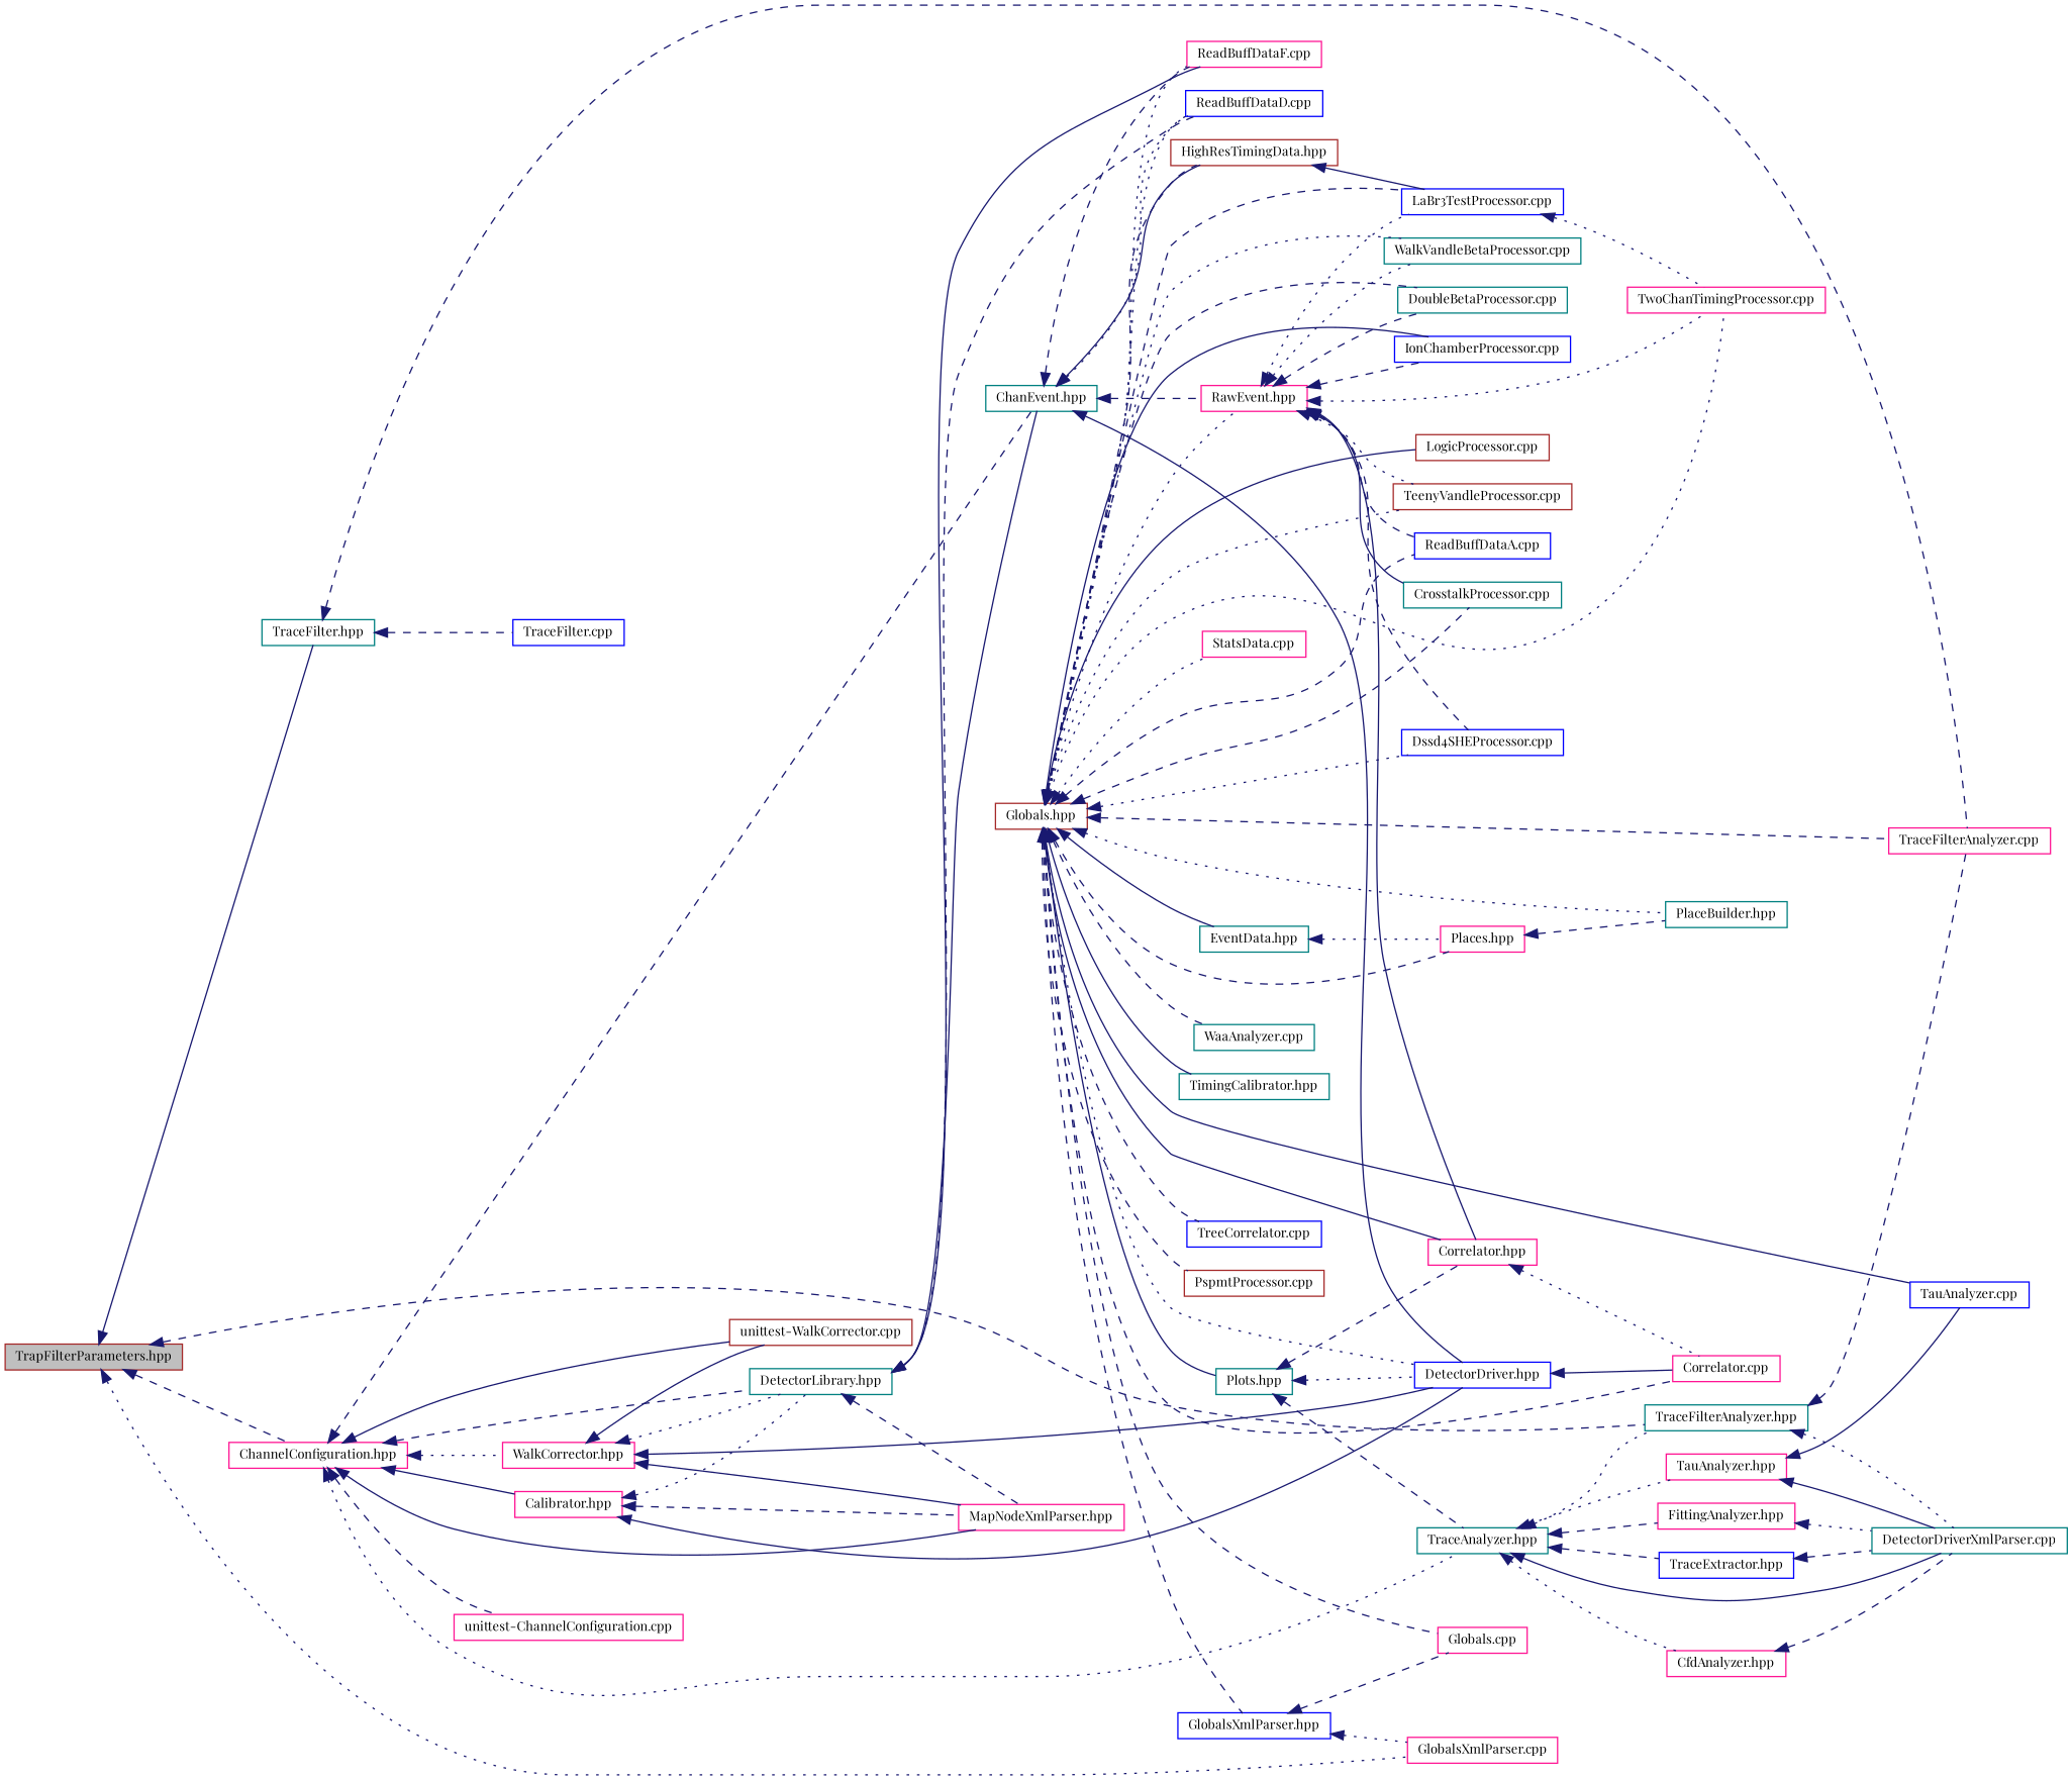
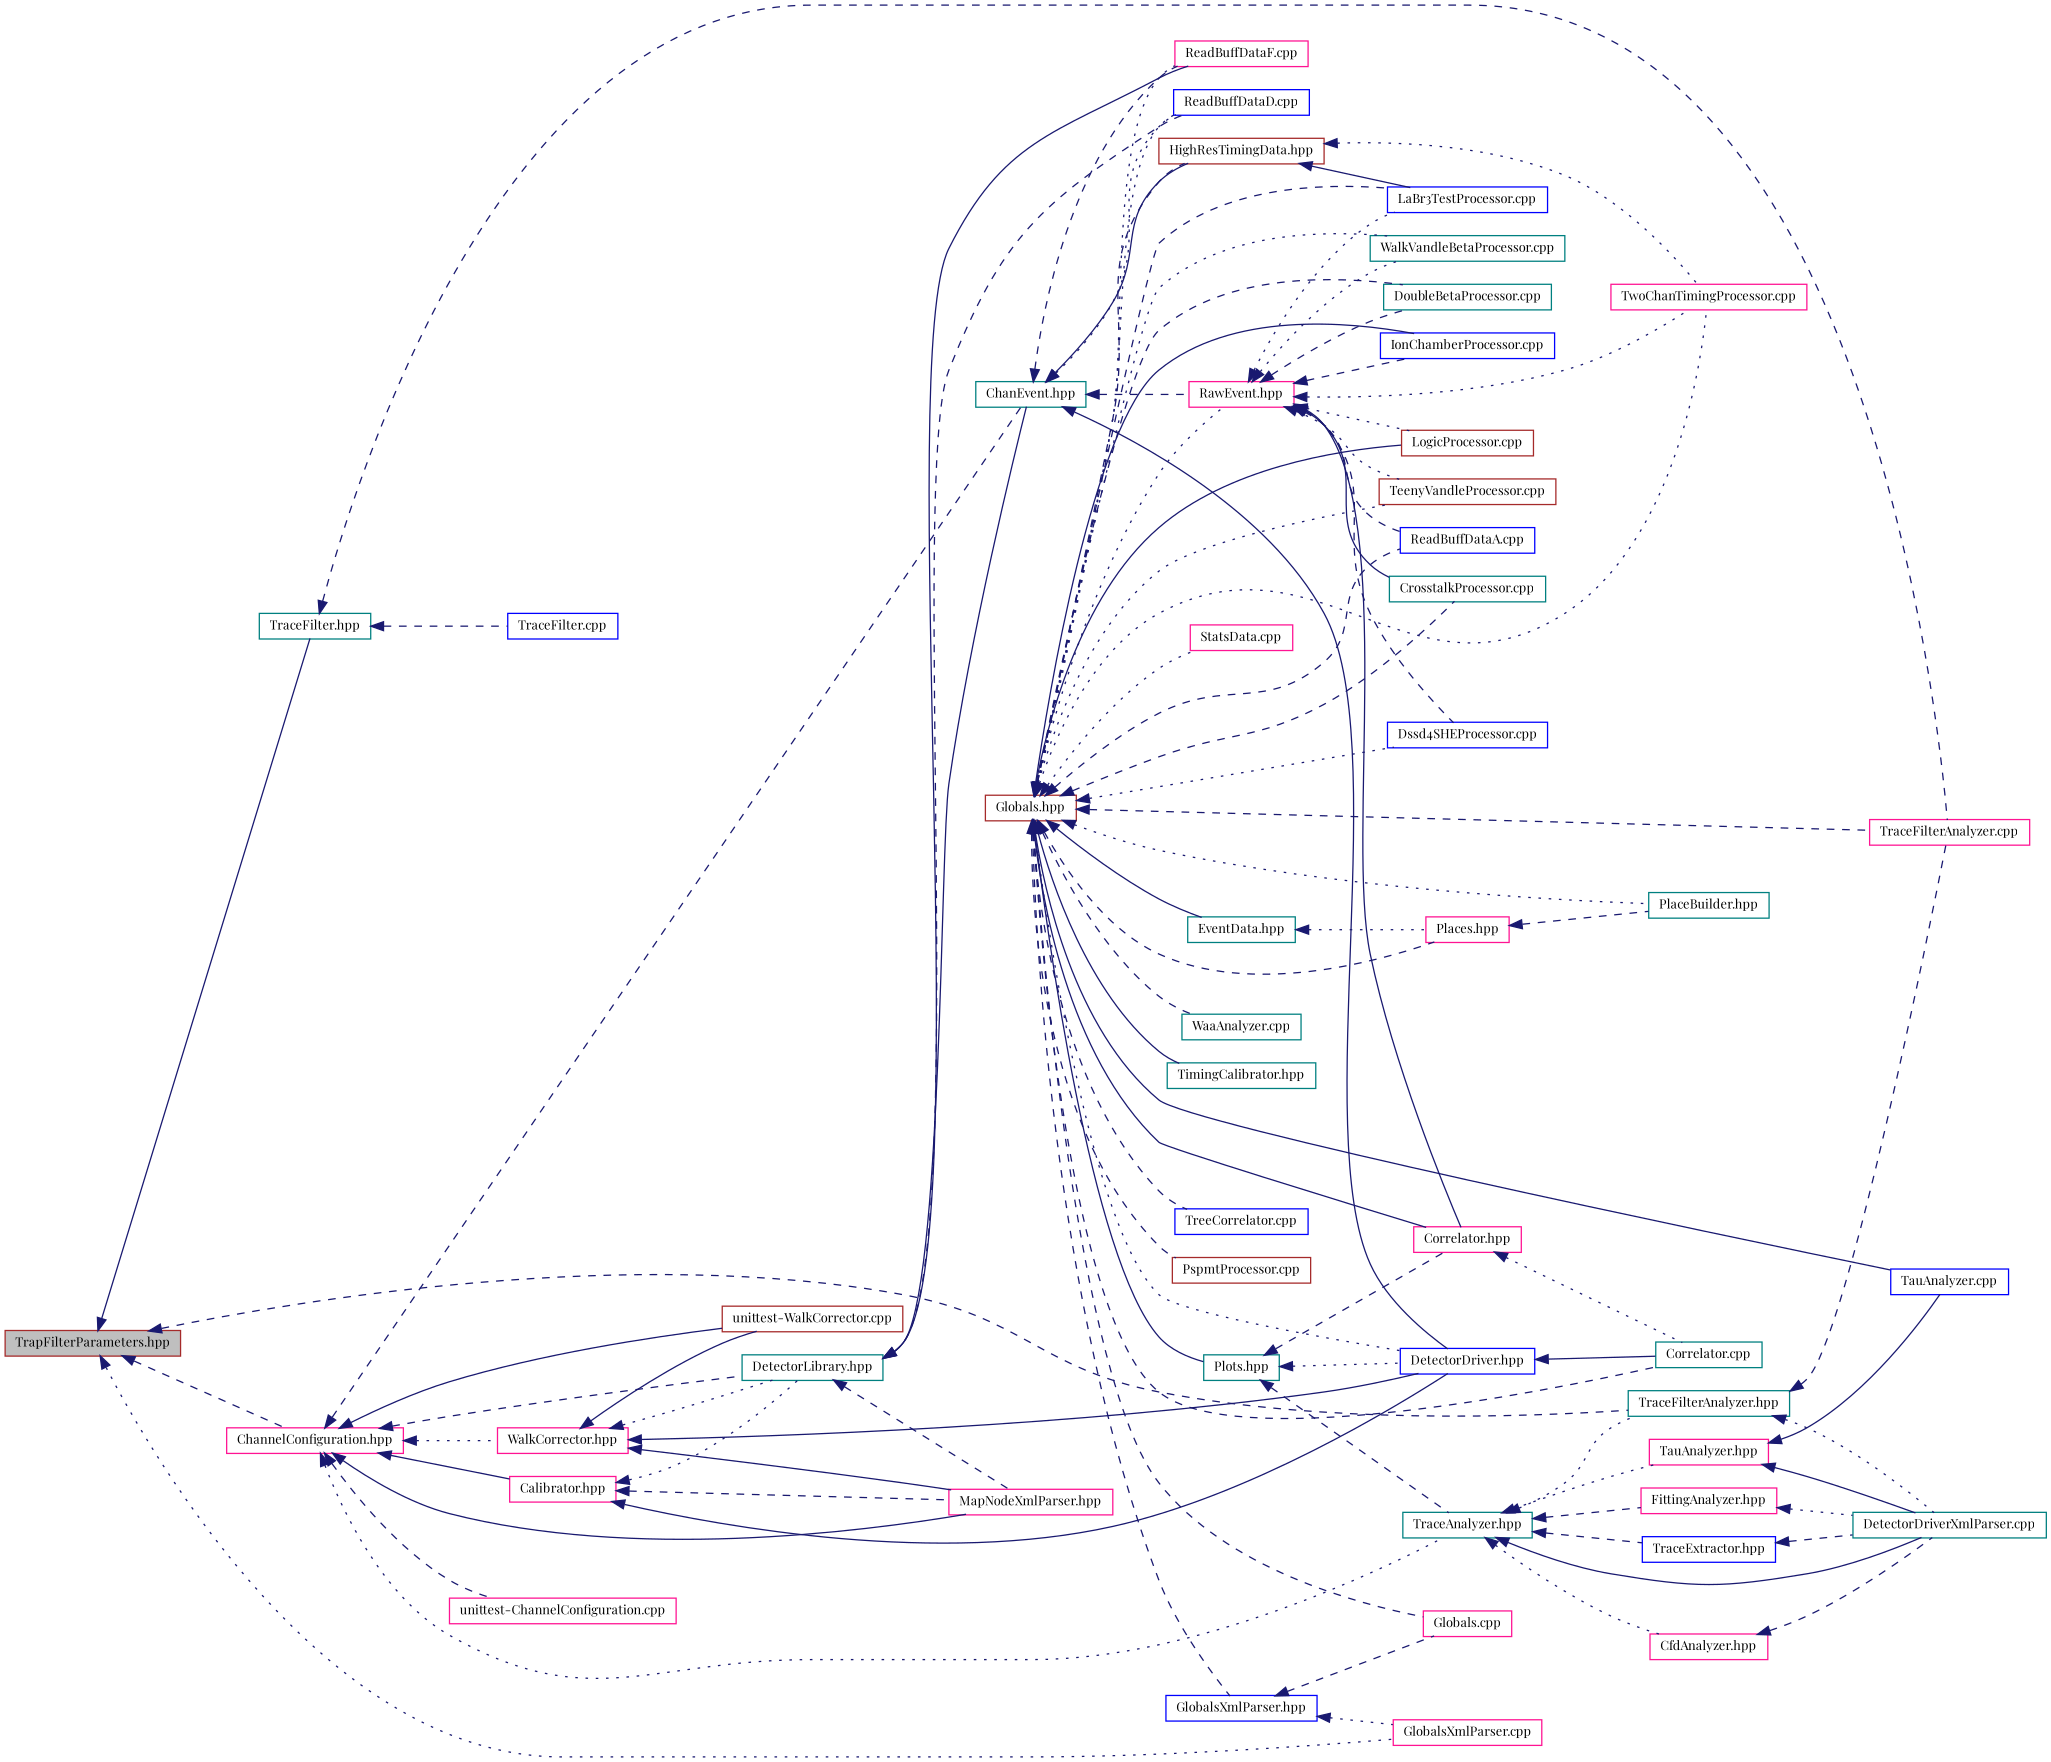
  digraph {
    fontname="Playfair Display"
    rankdir=LR
    node [color=deeppink fillcolor=white fontname="Playfair Display" fontsize=10 shape=record style=filled]
    edge [color=midnightblue dir=back fontname="Playfair Display" fontsize=10 labelfontname=Helvetica labelfontsize=10 style=dashed]
    n1 [color=brown fillcolor=grey75 fontcolor=black height=0.2 label="TrapFilterParameters.hpp" width=0.4]
    n2 [height=0.2 label="ChannelConfiguration.hpp" width=0.4]
    n3 [color=teal height=0.2 label="TraceFilterAnalyzer.hpp" width=0.4]
    n4 [color=teal height=0.2 label="TraceFilter.hpp" width=0.4]
    n5 [height=0.2 label="GlobalsXmlParser.cpp" width=0.4]
    n6 [height=0.2 label="unittest-ChannelConfiguration.cpp" width=0.4]
    n7 [color=teal height=0.2 label="TraceAnalyzer.hpp" width=0.4]
    n8 [color=teal height=0.2 label="ChanEvent.hpp" width=0.4]
    n9 [height=0.2 label="Calibrator.hpp" width=0.4]
    n10 [color=teal height=0.2 label="DetectorLibrary.hpp" width=0.4]
    n11 [height=0.2 label="MapNodeXmlParser.hpp" width=0.4]
    n12 [height=0.2 label="WalkCorrector.hpp" width=0.4]
    n13 [color=brown height=0.2 label="unittest-WalkCorrector.cpp" width=0.4]
    n14 [color=teal height=0.2 label="DetectorDriverXmlParser.cpp" width=0.4]
    n15 [height=0.2 label="TraceFilterAnalyzer.cpp" width=0.4]
    n16 [color=blue height=0.2 label="TraceFilter.cpp" width=0.4]
    n17 [color=brown height=0.2 label="Globals.hpp" width=0.4]
    n18 [color=blue height=0.2 label="TauAnalyzer.cpp" width=0.4]
    n19 [color=brown height=0.2 label="HighResTimingData.hpp" width=0.4]
    n20 [height=0.2 label="RawEvent.hpp" width=0.4]
    n21 [color=blue height=0.2 label="DetectorDriver.hpp" width=0.4]
    n22 [color=blue height=0.2 label="ReadBuffDataD.cpp" width=0.4]
    n23 [height=0.2 label="ReadBuffDataF.cpp" width=0.4]
    n24 [color=blue height=0.2 label="LaBr3TestProcessor.cpp" width=0.4]
    n25 [height=0.2 label="TwoChanTimingProcessor.cpp" width=0.4]
    n26 [height=0.2 label="Correlator.hpp" width=0.4]
    n27 [color=blue height=0.2 label="ReadBuffDataA.cpp" width=0.4]
    n28 [color=teal height=0.2 label="CrosstalkProcessor.cpp" width=0.4]
    n29 [color=blue height=0.2 label="Dssd4SHEProcessor.cpp" width=0.4]
    n30 [color=teal height=0.2 label="WalkVandleBetaProcessor.cpp" width=0.4]
    n31 [color=teal height=0.2 label="DoubleBetaProcessor.cpp" width=0.4]
    n32 [color=blue height=0.2 label="IonChamberProcessor.cpp" width=0.4]
    n33 [color=brown height=0.2 label="LogicProcessor.cpp" width=0.4]
    n34 [color=brown height=0.2 label="TeenyVandleProcessor.cpp" width=0.4]
-   n35 [height=0.2 label="Correlator.cpp" width=0.4]
+   n35 [color=teal height=0.2 label="Correlator.cpp" width=0.4]
    n36 [height=0.2 label="StatsData.cpp" width=0.4]
    n37 [color=teal height=0.2 label="WaaAnalyzer.cpp" width=0.4]
    n38 [color=teal height=0.2 label="TimingCalibrator.hpp" width=0.4]
    n39 [color=teal height=0.2 label="Plots.hpp" width=0.4]
    n40 [color=teal height=0.2 label="EventData.hpp" width=0.4]
    n41 [height=0.2 label="Places.hpp" width=0.4]
    n42 [color=teal height=0.2 label="PlaceBuilder.hpp" width=0.4]
    n43 [color=blue height=0.2 label="GlobalsXmlParser.hpp" width=0.4]
    n44 [height=0.2 label="Globals.cpp" width=0.4]
    n45 [color=blue height=0.2 label="TreeCorrelator.cpp" width=0.4]
    n46 [color=brown height=0.2 label="PspmtProcessor.cpp" width=0.4]
    n47 [height=0.2 label="CfdAnalyzer.hpp" width=0.4]
    n48 [height=0.2 label="FittingAnalyzer.hpp" width=0.4]
    n49 [height=0.2 label="TauAnalyzer.hpp" width=0.4]
    n50 [color=blue height=0.2 label="TraceExtractor.hpp" width=0.4]
    n1 -> n2
    n1 -> n3
    n1 -> n4 [style=solid]
    n1 -> n5 [style=dotted]
    n2 -> n6
    n2 -> n7 [style=dotted]
    n2 -> n8
    n2 -> n9 [style=solid]
    n2 -> n10
    n2 -> n11 [style=solid]
    n2 -> n12 [style=dotted]
    n2 -> n13 [style=solid]
    n3 -> n14 [style=dotted]
    n3 -> n15
    n4 -> n15
    n4 -> n16
    n7 -> n3 [style=dotted]
    n7 -> n14 [style=solid]
    n7 -> n47 [style=dotted]
    n7 -> n48
    n7 -> n49 [style=dotted]
    n7 -> n50
    n8 -> n19 [style=solid]
    n8 -> n20
    n8 -> n21 [style=solid]
    n8 -> n22 [style=dotted]
    n8 -> n23
    n9 -> n10 [style=dotted]
    n9 -> n11
    n9 -> n21 [style=solid]
    n10 -> n8 [style=solid]
    n10 -> n11
    n10 -> n22
    n10 -> n23 [style=solid]
    n12 -> n10 [style=dotted]
    n12 -> n11 [style=solid]
    n12 -> n13 [style=solid]
    n12 -> n21 [style=solid]
    n17 -> n15
    n17 -> n18 [style=solid]
    n17 -> n19
    n17 -> n20 [style=dotted]
    n17 -> n21 [style=dotted]
    n17 -> n22 [style=dotted]
    n17 -> n23 [style=dotted]
    n17 -> n24
    n17 -> n25 [style=dotted]
    n17 -> n26 [style=solid]
    n17 -> n27
    n17 -> n28
    n17 -> n29 [style=dotted]
    n17 -> n30 [style=dotted]
    n17 -> n31
    n17 -> n32 [style=solid]
    n17 -> n33 [style=solid]
    n17 -> n34 [style=dotted]
    n17 -> n35
    n17 -> n36 [style=dotted]
    n17 -> n37
    n17 -> n38 [style=solid]
    n17 -> n39 [style=solid]
    n17 -> n40 [style=solid]
    n17 -> n41
    n17 -> n42 [style=dotted]
    n17 -> n43
    n17 -> n44
    n17 -> n45
    n17 -> n46
    n19 -> n24 [style=solid]
-   n24 -> n25 [style=dotted]
+   n19 -> n25 [style=dotted]
    n20 -> n24 [style=dotted]
    n20 -> n25 [style=dotted]
    n20 -> n26 [style=solid]
    n20 -> n27
    n20 -> n28 [style=solid]
    n20 -> n29
    n20 -> n30 [style=dotted]
    n20 -> n31
    n20 -> n32
+   n20 -> n33 [style=dotted]
    n20 -> n34 [style=dotted]
    n21 -> n35 [style=solid]
    n26 -> n35 [style=dotted]
    n39 -> n7
    n39 -> n21 [style=dotted]
    n39 -> n26
    n40 -> n41 [style=dotted]
    n41 -> n42
    n43 -> n5 [style=dotted]
    n43 -> n44
    n47 -> n14
    n48 -> n14 [style=dotted]
    n49 -> n14 [style=solid]
    n49 -> n18 [style=solid]
    n50 -> n14
  }
